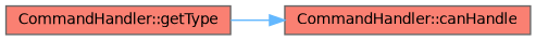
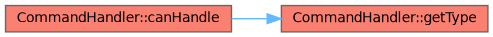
  digraph {
    rankdir=LR
    node [fillcolor=salmon fontname=Helvetica fontsize=10 shape=box style=filled]
    n1 [color=gray40 fontcolor=black height=0.2 label="CommandHandler::canHandle" width=0.4]
    n2 [color=grey40 height=0.2 label="CommandHandler::getType" width=0.4]
-   n2 -> n1 [color=steelblue1 fontname=Helvetica fontsize=10 labelfontname=Helvetica labelfontsize=10 style=solid]
+   n1 -> n2 [color=steelblue1 fontname=Helvetica fontsize=10 labelfontname=Helvetica labelfontsize=10 style=solid]
  }
